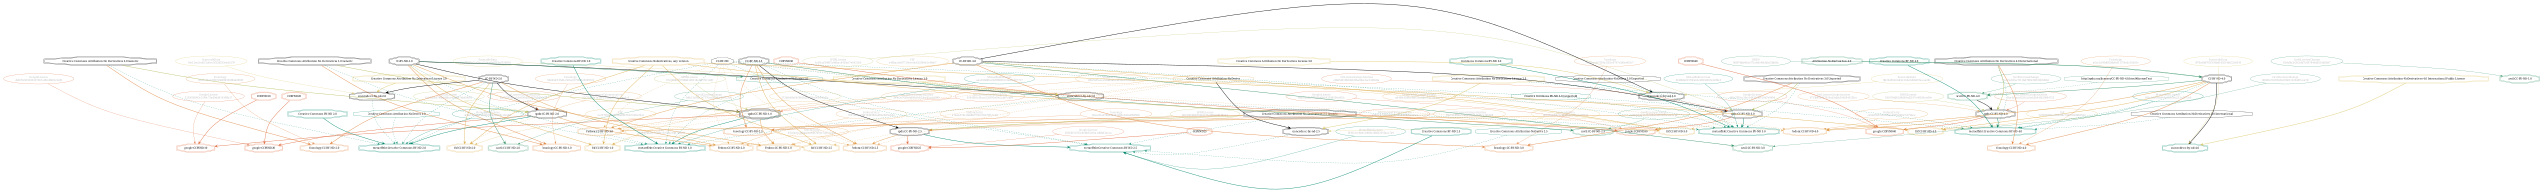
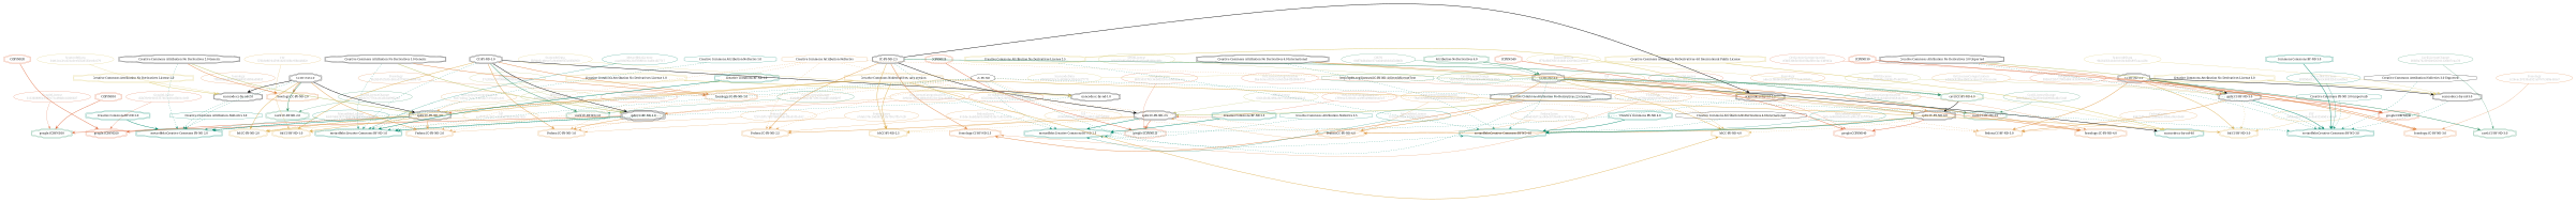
  strict digraph {
    fontname="Noto Serif"
    splines=curved
    node [fontname="Noto Serif" shape=doubleoctagon]
    edge [color="#00876c" fontname="Noto Serif" weight=0.5 arrowhead=vee style=bold]
    n1 [color="#b8bf62" fillcolor="beige;1" fontcolor=gray label="SPDXLicense\n37c209ae707988d3d9118e39c70c1e90" shape=ellipse]
    n2 [label="spdx:CC-BY-ND-1.0" shape=tripleoctagon]
-   n3 [color="#e06f45" label="google:CCBYND10"]
+   n3 [color="#379469" label="google:CCBYND10"]
    n4 [color="#e09d4b" label="Fedora:CC-BY-ND-1.0"]
    n5 [color="#deb256" label="fsf:CC-BY-ND-1.0"]
    n6 [color="#00876c" label="metaeffekt:Creative Commons BY-ND 1.0"]
    n7 [label="CC-BY-ND-1.0"]
    n8 [label="scancode:cc-by-nd-1.0"]
    n9 [color="#e18745" label="fossology:CC-BY-ND-1.0"]
    n10 [color="#379469" label="cavil:CC-BY-ND-1.0"]
    n11 [label="Creative Commons Attribution No Derivatives 1.0 Generic"]
    n12 [color="#b8bf62" fillcolor="beige;1" fontcolor=gray label="SPDXLicense\n6cb02eb6780bf4bbcc4dd097dcd84f81" shape=ellipse]
    n13 [label="spdx:CC-BY-ND-2.0"]
    n14 [color="#e06f45" label="google:CCBYND20"]
    n15 [color="#e09d4b" label="Fedora:CC-BY-ND-2.0"]
    n16 [color="#deb256" label="fsf:CC-BY-ND-2.0"]
    n17 [color="#00876c" label="metaeffekt:Creative Commons BY-ND 2.0"]
    n18 [label="CC-BY-ND-2.0"]
    n19 [label="scancode:cc-by-nd-2.0"]
    n20 [color="#e18745" label="fossology:CC-BY-ND-2.0"]
    n21 [color="#379469" label="cavil:CC-BY-ND-2.0"]
    n22 [label="Creative Commons Attribution No Derivatives 2.0 Generic"]
    n23 [color="#b8bf62" fillcolor="beige;1" fontcolor=gray label="SPDXLicense\n60214fcd62d94a8e71edf6e0dfcf82a2" shape=ellipse]
    n24 [label="spdx:CC-BY-ND-2.5"]
    n25 [color="#e06f45" label="google:CCBYND25"]
    n26 [color="#e09d4b" label="Fedora:CC-BY-ND-2.5"]
    n27 [color="#deb256" label="fsf:CC-BY-ND-2.5"]
    n28 [color="#00876c" label="metaeffekt:Creative Commons BY-ND 2.5"]
    n29 [label="CC-BY-ND-2.5"]
    n30 [label="scancode:cc-by-nd-2.5"]
    n31 [color="#e18745" label="fossology:CC-BY-ND-2.5"]
    n32 [color="#379469" label="cavil:CC-BY-ND-2.5"]
    n33 [label="Creative Commons Attribution No Derivatives 2.5 Generic"]
    n34 [color="#b8bf62" fillcolor="beige;1" fontcolor=gray label="SPDXLicense\n8a05caf14f87a9dbac8459af7e6421b6" shape=ellipse]
    n35 [label="spdx:CC-BY-ND-3.0"]
    n36 [color="#e06f45" label="google:CCBYND30"]
    n37 [color="#e09d4b" label="Fedora:CC-BY-ND-3.0"]
    n38 [color="#deb256" label="fsf:CC-BY-ND-3.0"]
    n39 [color="#00876c" label="metaeffekt:Creative Commons BY-ND 3.0"]
    n40 [label="CC-BY-ND-3.0"]
    n41 [label="scancode:cc-by-nd-3.0"]
    n42 [color="#e18745" label="fossology:CC-BY-ND-3.0"]
    n43 [color="#379469" label="cavil:CC-BY-ND-3.0"]
    n44 [label="Creative Commons Attribution No Derivatives 3.0 Unported"]
    n45 [color="#b8bf62" fillcolor="beige;1" fontcolor=gray label="SPDXLicense\n03647f4d82d8d49cd2197e48100aed9e" shape=ellipse]
    n46 [label="spdx:CC-BY-ND-4.0"]
    n47 [color="#e06f45" label="google:CCBYND40"]
    n48 [color="#e09d4b" label="Fedora:CC-BY-ND-4.0"]
    n49 [color="#deb256" label="fsf:CC-BY-ND-4.0"]
    n50 [color="#00876c" label="metaeffekt:Creative Commons BY-ND 4.0"]
    n51 [label="CC-BY-ND-4.0"]
    n52 [color="#00876c" label="scancode:cc-by-nd-4.0"]
    n53 [color="#e18745" label="fossology:CC-BY-ND-4.0"]
    n54 [color="#379469" label="cavil:CC-BY-ND-4.0"]
    n55 [label="Creative Commons Attribution No Derivatives 4.0 International"]
    n56 [color="#e06f45" fillcolor="beige;1" fontcolor=gray label="GoogleLicense\n3133608093c1540c73ad9dd414300b37" shape=ellipse]
    n57 [color="#e06f45" label=CCBYND10]
    n58 [color="#e06f45" fillcolor="beige;1" fontcolor=gray label="GoogleLicense\nd2b78e919105357b57a00cdf401c3ef8" shape=ellipse]
    n59 [color="#e06f45" label=CCBYND20]
    n60 [color="#e06f45" fillcolor="beige;1" fontcolor=gray label="GoogleLicense\nd8f15031782c8ebfd3210a1d6bd3aeca" shape=ellipse]
    n61 [color="#e06f45" label=CCBYND25]
    n62 [color="#e06f45" fillcolor="beige;1" fontcolor=gray label="GoogleLicense\n09b3cf25b72780bd84143398334e665c" shape=ellipse]
    n63 [color="#e06f45" label=CCBYND30]
    n64 [color="#e06f45" fillcolor="beige;1" fontcolor=gray label="GoogleLicense\n440a7f38cc3fee1d43fc5be29d7e0404" shape=ellipse]
    n65 [color="#e06f45" label=CCBYND40]
    n66 [color="#e09d4b" fillcolor="beige;1" fontcolor=gray label="FedoraEntry\na7dab576c16dd82f73fe700c7ffa7e28" shape=ellipse]
    n67 [color="#e09d4b" label="Creative Commons Attribution-NoDerivs" shape=octagon]
    n68 [label="CC-BY-ND" shape=octagon]
    n69 [color="#e09d4b" fillcolor="beige;1" fontcolor=gray label="FedoraEntry\n7237efd7c78d74dd78da4f9a95f3ab32" shape=ellipse]
    n70 [color="#e09d4b" fillcolor="beige;1" fontcolor=gray label="FedoraEntry\n615dac6addda01c86d7d59e7a851541d" shape=ellipse]
    n71 [color="#e09d4b" fillcolor="beige;1" fontcolor=gray label="FedoraEntry\n69622d7eaca52dd9abc4054a09c63448" shape=ellipse]
    n72 [color="#e09d4b" fillcolor="beige;1" fontcolor=gray label="FedoraEntry\ne184d93d72aa96beb739e083c7d75dee" shape=ellipse]
    n73 [color="#deb256" fillcolor="beige;1" fontcolor=gray label="FSF\n573b8e8fe645981b20310bc90b446d2e" shape=ellipse]
    n74 [color="#deb256" label="Creative Commons Noderivatives, any version"]
    n75 [color="#deb256" fillcolor="beige;1" fontcolor=gray label="FSF\naa7f7355eb07acfa89878cb57dfa7d2c" shape=ellipse]
    n76 [color="#deb256" fillcolor="beige;1" fontcolor=gray label="FSF\n2098499d4e12ed6b15c59b21dd7382d4" shape=ellipse]
    n77 [color="#deb256" fillcolor="beige;1" fontcolor=gray label="FSF\ne40baa0a87719eee9a632540d1c406e7" shape=ellipse]
    n78 [color="#deb256" fillcolor="beige;1" fontcolor=gray label="FSF\n247b98392cad983f8c73d9703d663552" shape=ellipse]
    n79 [color="#dac767" fillcolor="beige;1" fontcolor=gray label="ScancodeData\nf5f9de5ce8ece7a9ce8e07f7a0356950" shape=ellipse]
    n80 [color="#dac767" label="Creative Commons Attribution No Derivatives License 1.0"]
    n81 [color="#dac767" fillcolor="beige;1" fontcolor=gray label="ScancodeData\n04e12ea2ea021a0ee5f32d533eede279" shape=ellipse]
    n82 [color="#dac767" label="Creative Commons Attribution No Derivatives License 2.0"]
    n83 [color="#dac767" fillcolor="beige;1" fontcolor=gray label="ScancodeData\nd20185f265c1c483863c1f65cb2f7771" shape=ellipse]
    n84 [color="#dac767" label="Creative Commons Attribution No Derivatives License 2.5"]
    n85 [color="#dac767" fillcolor="beige;1" fontcolor=gray label="ScancodeData\n9b26435341dc8c166c6d56897aaaa28c" shape=ellipse]
    n86 [color="#dac767" label="Creative Commons Attribution No Derivatives License 3.0"]
    n87 [color="#dac767" fillcolor="beige;1" fontcolor=gray label="ScancodeData\nff70af0d705f134bd142619b622e034f" shape=ellipse]
    n88 [color="#dac767" label="Creative Commons Attribution-NoDerivatives 4.0 International Public License"]
    n89 [color="#e18745" fillcolor="beige;1" fontcolor=gray label="Fossology\n9b26347cf5d1e565a0175855cd6997c8" shape=ellipse]
    n90 [color="#e18745" fillcolor="beige;1" fontcolor=gray label="Fossology\n7f181cfba41907336699350f84a0985f" shape=ellipse]
    n91 [color="#e18745" fillcolor="beige;1" fontcolor=gray label="Fossology\n05ea7ba078be48461d34e3e044098962" shape=ellipse]
    n92 [color="#e18745" fillcolor="beige;1" fontcolor=gray label="Fossology\n6c26eacb7539a5921e9747c3d9a465e7" shape=ellipse]
    n93 [color="#e18745" fillcolor="beige;1" fontcolor=gray label="Fossology\na6ce2cf9fd6028b6ef11714cde20b31e" shape=ellipse]
    n94 [color="#379469" fillcolor="beige;1" fontcolor=gray label="OKFN\n06ff74db40ae371a6de48cbfaf2db6fc" shape=ellipse]
    n95 [color="#379469" label="Attribution-NoDerivatives 4.0"]
    n96 [color="#e06f45" fillcolor="beige;1" fontcolor=gray label="OrtLicenseCategorization\n6545010af5cae226f95a69e2cb67ed9f" shape=ellipse]
    n97 [color="#e06f45" fillcolor="beige;1" fontcolor=gray label="OrtLicenseCategorization\ndaf365030ae1de850d2fab6785d0cb2d" shape=ellipse]
    n98 [color="#e06f45" fillcolor="beige;1" fontcolor=gray label="OrtLicenseCategorization\na789e4c5208cf1cab983498d80ea65cf" shape=ellipse]
    n99 [color="#e06f45" fillcolor="beige;1" fontcolor=gray label="OrtLicenseCategorization\nefb85301fb03b18fba88ecfac13d945a" shape=ellipse]
    n100 [color="#e06f45" fillcolor="beige;1" fontcolor=gray label="OrtLicenseCategorization\n3ba4e3ead12fe2a0ab2b64fb20084755" shape=ellipse]
    n101 [color="#e09d4b" fillcolor="beige;1" fontcolor=gray label="OrtLicenseCategorization\n3e9e3e76f6e4d04c8cb23ecd2acb59f9" shape=ellipse]
    n102 [color="#e09d4b" fillcolor="beige;1" fontcolor=gray label="OrtLicenseCategorization\n82f71d34a7a2a71405da7c19cafea1c6" shape=ellipse]
    n103 [color="#e09d4b" fillcolor="beige;1" fontcolor=gray label="OrtLicenseCategorization\n78a51e4b9a77d198f42d42dbca45b628" shape=ellipse]
    n104 [color="#e09d4b" fillcolor="beige;1" fontcolor=gray label="OrtLicenseCategorization\nad460c829be4b032a1dae51a1bcaac4e" shape=ellipse]
    n105 [color="#e09d4b" fillcolor="beige;1" fontcolor=gray label="OrtLicenseCategorization\nf713885b747919ab3dab39d584425fce" shape=ellipse]
    n106 [color="#379469" fillcolor="beige;1" fontcolor=gray label="CavilLicenseChange\n83eb0b2e202ebf7c097844dd516d6b97" shape=ellipse]
    n107 [color="#379469" fillcolor="beige;1" fontcolor=gray label="CavilLicenseChange\nb4b13cfbfc7e7776ea1fafbc489923c0" shape=ellipse]
    n108 [color="#379469" fillcolor="beige;1" fontcolor=gray label="CavilLicenseChange\nb0fa5dda327b2f00ef4d096dadbc5c48" shape=ellipse]
    n109 [color="#379469" fillcolor="beige;1" fontcolor=gray label="CavilLicenseChange\n083f8a762f3920ef26011320407eaa7d" shape=ellipse]
    n110 [color="#379469" fillcolor="beige;1" fontcolor=gray label="CavilLicenseChange\n4a47ed2fae7f11bd79f6c8023fd5d5b3" shape=ellipse]
    n111 [color="#379469" label="http://spdx.org/licenses/CC-BY-ND-4.0.html#licenseText" shape=octagon]
    n112 [color="#00876c" fillcolor="beige;1" fontcolor=gray label="MetaeffektLicense\n26fa4e88698d44e6fae08a213a7073c0" shape=ellipse]
    n113 [color="#00876c" label="Creative Commons BY-ND 4.0"]
    n114 [label="Creative Commons Attribution-NoDerivatives 4.0 International" shape=octagon]
    n115 [color="#00876c" fillcolor="beige;1" fontcolor=gray label="MetaeffektLicense\ndf4f9de01576fa63c48932b55ce6f6e1" shape=ellipse]
    n116 [color="#00876c" label="Commons Commons BY-ND 3.0"]
    n117 [label="Creative Commons Attribution-NoDerivs 3.0 Unported" shape=octagon]
    n118 [color="#00876c" label="Creative Commons BY-ND 3.0 (unported)" shape=octagon]
    n119 [color="#00876c" fillcolor="beige;1" fontcolor=gray label="MetaeffektLicense\nf51921cc8b6c3d96b268fd205faca7a9" shape=ellipse]
    n120 [color="#00876c" label="Creative Commons BY-ND 2.5"]
    n121 [color="#00876c" label="Creative Commons Attribution-NoDerivs 2.5" shape=octagon]
    n122 [color="#00876c" fillcolor="beige;1" fontcolor=gray label="MetaeffektLicense\n4c6b7484282743d57b6b98926cc0e462" shape=ellipse]
    n123 [color="#00876c" label="Creative Commons BY-ND 2.0"]
    n124 [color="#00876c" label="Creative Commons Attribution-NoDerivs 2.0" shape=octagon]
    n125 [color="#00876c" fillcolor="beige;1" fontcolor=gray label="MetaeffektLicense\naaa81669fa23d7f88f61c3ad0cd27717" shape=ellipse]
    n126 [color="#00876c" label="Creative Commons BY-ND 1.0"]
    n127 [color="#00876c" label="Creative Commons Attribution-NoDerivs 1.0" shape=octagon]
    n1 -> n2 [color="#b8bf62" arrowhead="" style=""]
    n2 -> n3 [color="#e06f45" weight=0.7]
    n2 -> n4 [color="#e09d4b" weight=0.7]
    n2 -> n5 [color="#deb256" style=dashed]
    n2 -> n6 [weight=0.7]
    n7 -> n2 [weight=0.7 color=""]
    n7 -> n4 [color="#e09d4b" weight=0.7]
    n7 -> n5 [color="#deb256" weight=0.7]
    n7 -> n6 [style=dashed]
    n7 -> n8 [weight=0.7 color=""]
    n7 -> n9 [color="#e18745" weight=0.7]
-   n7 -> n127 [color="#379469" weight=0.7]
+   n7 -> n10 [color="#379469" weight=0.7]
    n8 -> n6 [style=dashed]
    n11 -> n2 [color="#b8bf62" weight=0.7]
    n11 -> n6 [style=dashed]
    n11 -> n9 [color="#e18745" weight=0.7]
    n12 -> n13 [color="#b8bf62" arrowhead="" style=""]
    n13 -> n14 [color="#e06f45" weight=0.7]
    n13 -> n15 [color="#e09d4b" weight=0.7]
    n13 -> n16 [color="#deb256" style=dashed]
    n13 -> n17 [weight=0.7]
    n18 -> n13 [weight=0.7 color=""]
    n18 -> n15 [color="#e09d4b" weight=0.7]
    n18 -> n16 [color="#deb256" weight=0.7]
    n18 -> n17 [style=dashed]
    n18 -> n19 [weight=0.7 color=""]
    n18 -> n20 [color="#e18745" weight=0.7]
    n18 -> n21 [color="#379469" weight=0.7]
    n19 -> n17 [style=dashed]
    n22 -> n13 [color="#b8bf62" weight=0.7]
    n22 -> n17 [style=dashed]
    n22 -> n20 [color="#e18745" weight=0.7]
    n23 -> n24 [color="#b8bf62" arrowhead="" style=""]
    n24 -> n25 [color="#e06f45" weight=0.7]
    n24 -> n26 [color="#e09d4b" weight=0.7]
    n24 -> n27 [color="#deb256" style=dashed]
    n24 -> n28 [weight=0.7]
    n29 -> n24 [weight=0.7 color=""]
    n29 -> n26 [color="#e09d4b" weight=0.7]
    n29 -> n27 [color="#deb256" weight=0.7]
    n29 -> n28 [style=dashed]
-   n67 -> n30 [weight=0.7 color=""]
+   n29 -> n30 [weight=0.7 color=""]
    n29 -> n31 [color="#e18745" weight=0.7]
    n29 -> n32 [color="#379469" weight=0.7]
    n30 -> n28 [style=dashed]
    n33 -> n24 [color="#b8bf62" weight=0.7]
    n33 -> n28 [style=dashed]
    n33 -> n31 [color="#e18745" weight=0.7]
    n34 -> n35 [color="#b8bf62" arrowhead="" style=""]
    n35 -> n36 [color="#e06f45" weight=0.7]
    n35 -> n37 [color="#e09d4b" weight=0.7]
    n35 -> n38 [color="#deb256" style=dashed]
    n35 -> n39 [weight=0.7]
    n40 -> n35 [weight=0.7 color=""]
    n40 -> n37 [color="#e09d4b" weight=0.7]
    n40 -> n38 [color="#deb256" weight=0.7]
    n40 -> n39 [style=dashed]
    n40 -> n41 [weight=0.7 color=""]
    n40 -> n42 [color="#e18745" weight=0.7]
    n40 -> n43 [color="#379469" weight=0.7]
    n41 -> n39 [style=dashed]
    n44 -> n35 [color="#b8bf62" weight=0.7]
    n44 -> n39 [style=dashed]
    n44 -> n42 [color="#e18745" weight=0.7]
    n45 -> n46 [color="#b8bf62" arrowhead="" style=""]
    n46 -> n47 [color="#e06f45" weight=0.7]
    n46 -> n48 [color="#e09d4b" weight=0.7]
    n46 -> n49 [color="#deb256" style=dashed]
    n46 -> n50 [weight=0.7]
    n51 -> n48 [color="#e09d4b" weight=0.7]
    n51 -> n49 [color="#deb256" weight=0.7]
    n51 -> n50 [style=dashed]
    n51 -> n52 [weight=0.7 color=""]
    n51 -> n53 [color="#e18745" weight=0.7]
    n51 -> n54 [color="#379469" weight=0.7]
    n54 -> n46 [weight=0.7 color=""]
    n55 -> n46 [color="#b8bf62" weight=0.7]
    n55 -> n50 [style=dashed]
    n55 -> n53 [color="#e18745" weight=0.7]
    n56 -> n3 [color="#e06f45" arrowhead="" style=""]
    n57 -> n3 [color="#e06f45" weight=0.7]
    n58 -> n14 [color="#e06f45" arrowhead="" style=""]
    n59 -> n14 [color="#e06f45" weight=0.7]
    n60 -> n25 [color="#e06f45" arrowhead="" style=""]
    n61 -> n25 [color="#e06f45" weight=0.7]
    n62 -> n36 [color="#e06f45" arrowhead="" style=""]
    n63 -> n36 [color="#e06f45" weight=0.7]
    n64 -> n47 [color="#e06f45" arrowhead="" style=""]
    n65 -> n47 [color="#e06f45" weight=0.7]
    n66 -> n4 [color="#e09d4b" arrowhead="" style=""]
    n67 -> n4 [color="#e09d4b" style=dashed]
    n67 -> n15 [color="#e09d4b" style=dashed]
    n67 -> n26 [color="#e09d4b" style=dashed]
    n67 -> n37 [color="#e09d4b" style=dashed]
    n67 -> n48 [color="#e09d4b" style=dashed]
    n68 -> n4 [color="#e09d4b" style=dashed]
    n68 -> n6 [style=dashed]
    n68 -> n15 [color="#e09d4b" style=dashed]
    n68 -> n17 [style=dashed]
    n68 -> n26 [color="#e09d4b" style=dashed]
    n68 -> n28 [style=dashed]
    n68 -> n37 [color="#e09d4b" style=dashed]
    n68 -> n39 [style=dashed]
    n68 -> n48 [color="#e09d4b" style=dashed]
    n68 -> n50 [style=dashed]
    n69 -> n15 [color="#e09d4b" arrowhead="" style=""]
    n70 -> n26 [color="#e09d4b" arrowhead="" style=""]
    n71 -> n37 [color="#e09d4b" arrowhead="" style=""]
    n72 -> n48 [color="#e09d4b" arrowhead="" style=""]
    n73 -> n5 [color="#deb256" arrowhead="" style=""]
    n74 -> n5 [color="#deb256" weight=0.7]
    n74 -> n16 [color="#deb256" weight=0.7]
    n74 -> n27 [color="#deb256" weight=0.7]
    n74 -> n38 [color="#deb256" weight=0.7]
    n74 -> n49 [color="#deb256" weight=0.7]
    n75 -> n16 [color="#deb256" arrowhead="" style=""]
    n76 -> n27 [color="#deb256" arrowhead="" style=""]
    n77 -> n38 [color="#deb256" arrowhead="" style=""]
    n78 -> n49 [color="#deb256" arrowhead="" style=""]
    n79 -> n8 [color="#dac767" arrowhead="" style=""]
    n80 -> n8 [color="#dac767" weight=0.7]
    n81 -> n19 [color="#dac767" arrowhead="" style=""]
    n82 -> n19 [color="#dac767" weight=0.7]
    n83 -> n30 [color="#dac767" arrowhead="" style=""]
    n84 -> n30 [color="#dac767" weight=0.7]
    n84 -> n50 [style=dashed]
    n85 -> n41 [color="#dac767" arrowhead="" style=""]
    n86 -> n41 [color="#dac767" weight=0.7]
    n87 -> n52 [color="#dac767" arrowhead="" style=""]
    n88 -> n52 [color="#dac767" weight=0.7]
    n89 -> n9 [color="#e18745" arrowhead="" style=""]
    n90 -> n20 [color="#e18745" arrowhead="" style=""]
    n91 -> n31 [color="#e18745" arrowhead="" style=""]
    n92 -> n42 [color="#e18745" arrowhead="" style=""]
    n93 -> n53 [color="#e18745" arrowhead="" style=""]
    n94 -> n51 [color="#379469" arrowhead="" style=""]
    n95 -> n51 [color="#379469" weight=0.7]
    n96 -> n2 [color="#e06f45" arrowhead="" style=""]
    n97 -> n13 [color="#e06f45" arrowhead="" style=""]
    n98 -> n24 [color="#e06f45" arrowhead="" style=""]
    n99 -> n35 [color="#e06f45" arrowhead="" style=""]
    n100 -> n46 [color="#e06f45" arrowhead="" style=""]
    n101 -> n2 [color="#e09d4b" arrowhead="" style=""]
    n102 -> n13 [color="#e09d4b" arrowhead="" style=""]
    n103 -> n24 [color="#e09d4b" arrowhead="" style=""]
    n104 -> n35 [color="#e09d4b" arrowhead="" style=""]
    n105 -> n46 [color="#e09d4b" arrowhead="" style=""]
    n106 -> n10 [color="#379469" arrowhead="" style=""]
    n107 -> n21 [color="#379469" arrowhead="" style=""]
    n108 -> n32 [color="#379469" arrowhead="" style=""]
    n109 -> n43 [color="#379469" arrowhead="" style=""]
    n110 -> n54 [color="#379469" arrowhead="" style=""]
    n111 -> n54 [color="#379469" style=dashed]
    n112 -> n50 [arrowhead="" style=""]
    n113 -> n50 [weight=0.7]
    n114 -> n50 [style=dashed]
    n115 -> n39 [arrowhead="" style=""]
    n116 -> n39 [weight=0.7]
    n117 -> n39 [style=dashed]
    n118 -> n39 [style=dashed]
    n119 -> n28 [arrowhead="" style=""]
    n120 -> n28 [weight=0.7]
    n121 -> n28 [style=dashed]
    n122 -> n17 [arrowhead="" style=""]
    n123 -> n17 [weight=0.7]
    n124 -> n17 [style=dashed]
    n125 -> n6 [arrowhead="" style=""]
    n126 -> n6 [weight=0.7]
    n127 -> n6 [style=dashed]
  }
